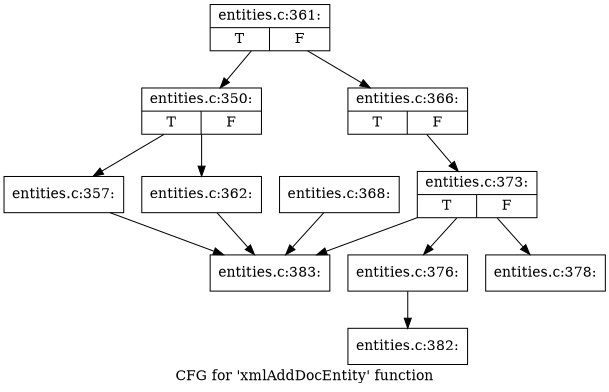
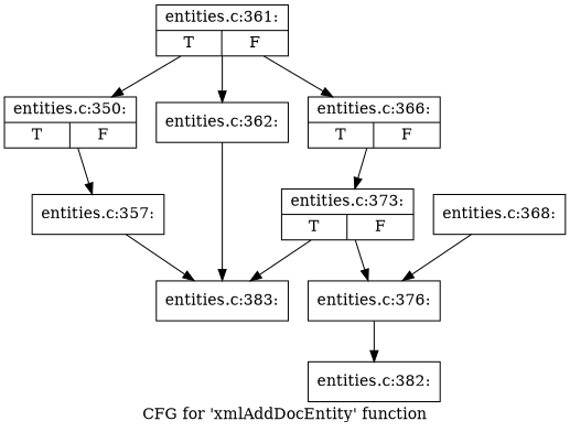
  digraph {
    label="CFG for 'xmlAddDocEntity' function"
    node [shape=record]
    n1 [label="{entities.c:350:|{<s0>T|<s1>F}}"]
    n2 [label="{entities.c:357:}"]
    n3 [label="{entities.c:383:}"]
    n4 [label="{entities.c:361:|{<s0>T|<s1>F}}"]
    n5 [label="{entities.c:362:}"]
    n6 [label="{entities.c:366:|{<s0>T|<s1>F}}"]
    n7 [label="{entities.c:373:|{<s0>T|<s1>F}}"]
    n8 [label="{entities.c:368:}"]
    n9 [label="{entities.c:376:}"]
-   n10 [label="{entities.c:378:}"]
    n11 [label="{entities.c:382:}"]
    n1 -> n2
    n2 -> n3
    n4 -> n1
-   n1 -> n5
+   n4 -> n5
    n4 -> n6
    n5 -> n3
    n6 -> n7
    n7 -> n3
    n7 -> n9
-   n7 -> n10
-   n8 -> n3
+   n8 -> n9
    n9 -> n11
  }
